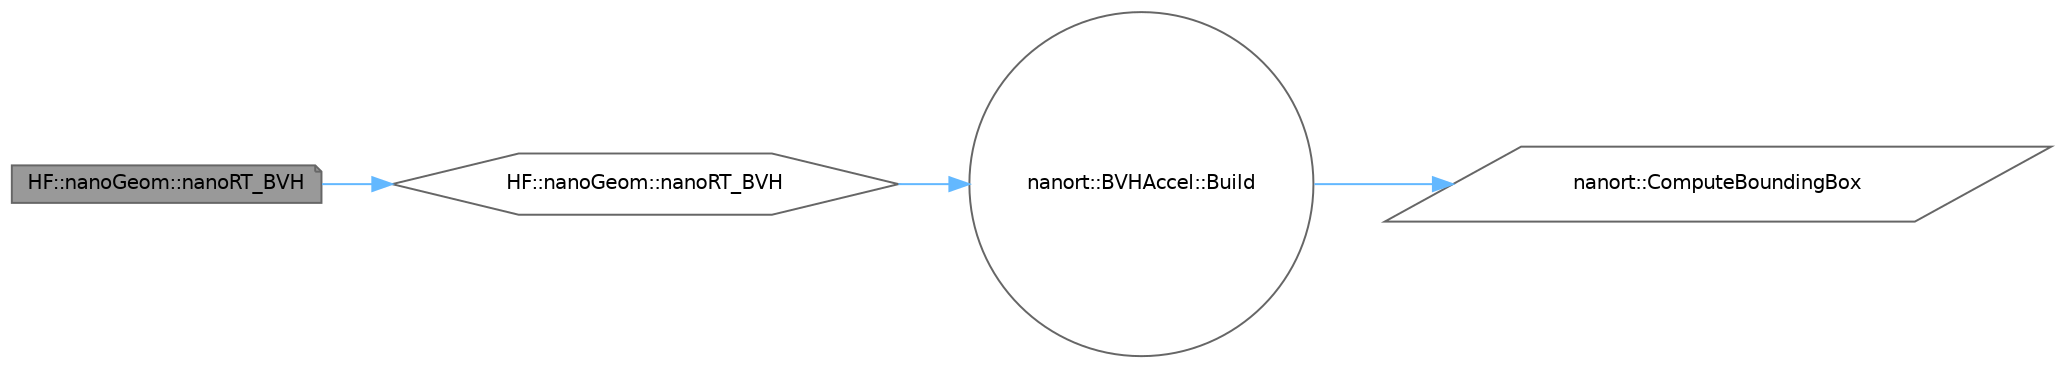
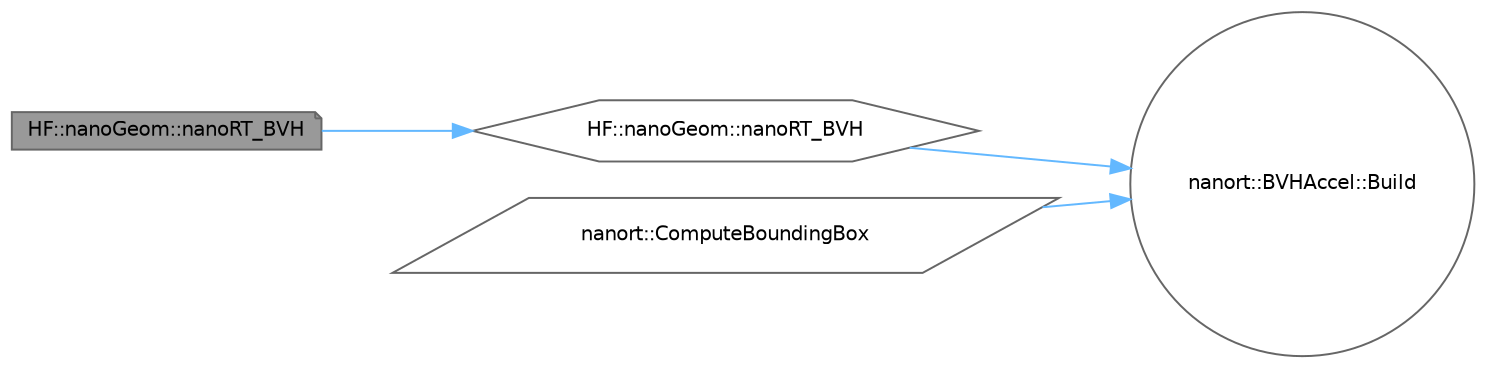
  digraph {
    rankdir=LR
    node [color=grey40 fillcolor=white fontname=Helvetica fontsize=10 style=filled]
    edge [color=steelblue1 fontname=Helvetica fontsize=10 labelfontname=Helvetica labelfontsize=10 style=solid]
    n1 [color=gray40 fillcolor=grey60 fontcolor=black height=0.2 label="HF::nanoGeom::nanoRT_BVH" shape=note width=0.4]
    n2 [height=0.2 label="HF::nanoGeom::nanoRT_BVH" shape=hexagon width=0.4]
    n3 [height=0.2 label="nanort::BVHAccel::Build" shape=circle width=0.4]
    n4 [height=0.2 label="nanort::ComputeBoundingBox" shape=parallelogram width=0.4]
    n1 -> n2
    n2 -> n3
-   n3 -> n4
+   n4 -> n3
  }
